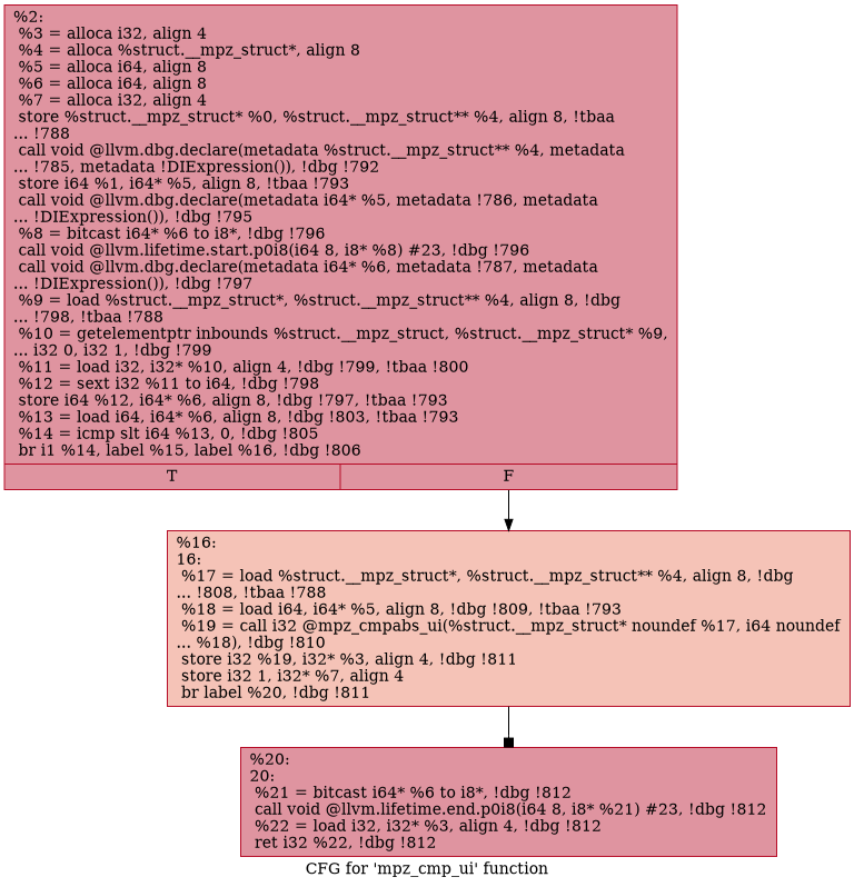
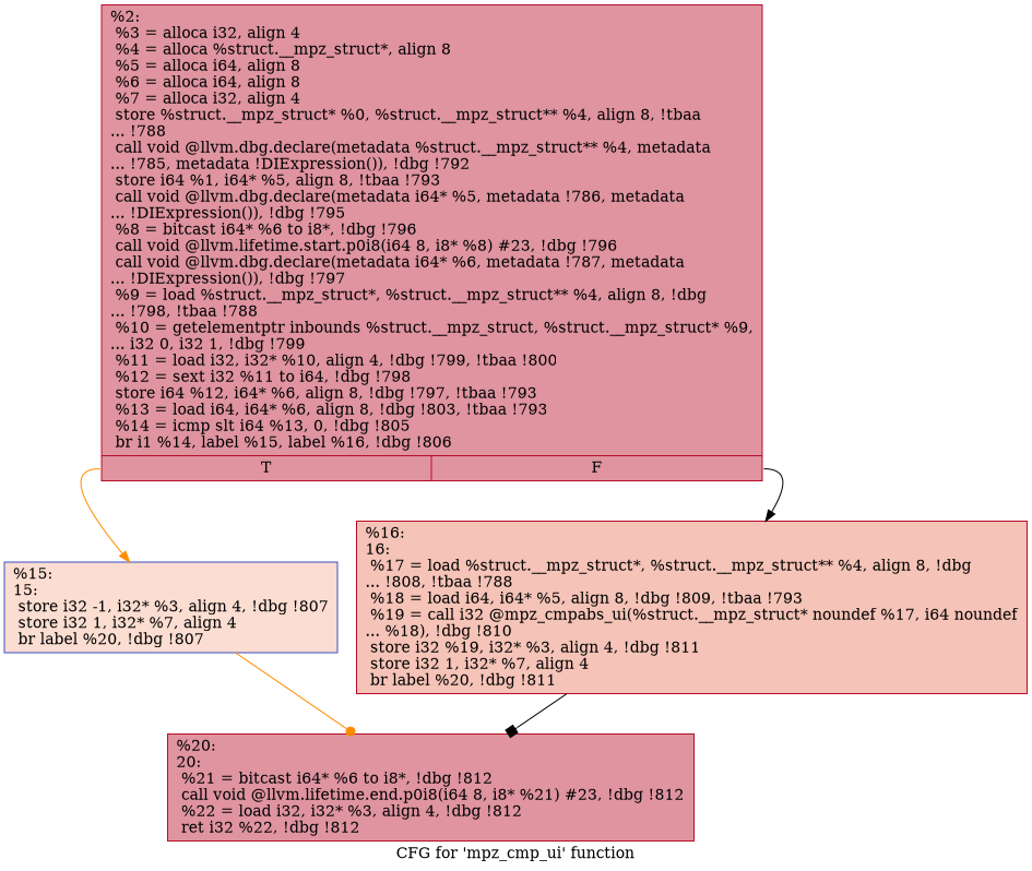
  digraph {
    label="CFG for 'mpz_cmp_ui' function"
    node [color="#b70d28ff" fillcolor="#b70d2870" shape=record style=filled]
    edge [color=darkorange arrowhead=normal]
    n1 [label="{%2:\l  %3 = alloca i32, align 4\l  %4 = alloca %struct.__mpz_struct*, align 8\l  %5 = alloca i64, align 8\l  %6 = alloca i64, align 8\l  %7 = alloca i32, align 4\l  store %struct.__mpz_struct* %0, %struct.__mpz_struct** %4, align 8, !tbaa\l... !788\l  call void @llvm.dbg.declare(metadata %struct.__mpz_struct** %4, metadata\l... !785, metadata !DIExpression()), !dbg !792\l  store i64 %1, i64* %5, align 8, !tbaa !793\l  call void @llvm.dbg.declare(metadata i64* %5, metadata !786, metadata\l... !DIExpression()), !dbg !795\l  %8 = bitcast i64* %6 to i8*, !dbg !796\l  call void @llvm.lifetime.start.p0i8(i64 8, i8* %8) #23, !dbg !796\l  call void @llvm.dbg.declare(metadata i64* %6, metadata !787, metadata\l... !DIExpression()), !dbg !797\l  %9 = load %struct.__mpz_struct*, %struct.__mpz_struct** %4, align 8, !dbg\l... !798, !tbaa !788\l  %10 = getelementptr inbounds %struct.__mpz_struct, %struct.__mpz_struct* %9,\l... i32 0, i32 1, !dbg !799\l  %11 = load i32, i32* %10, align 4, !dbg !799, !tbaa !800\l  %12 = sext i32 %11 to i64, !dbg !798\l  store i64 %12, i64* %6, align 8, !dbg !797, !tbaa !793\l  %13 = load i64, i64* %6, align 8, !dbg !803, !tbaa !793\l  %14 = icmp slt i64 %13, 0, !dbg !805\l  br i1 %14, label %15, label %16, !dbg !806\l|{<s0>T|<s1>F}}"]
+   n2 [color="#3d50c3ff" fillcolor="#f7b39670" label="{%15:\l15:                                               \l  store i32 -1, i32* %3, align 4, !dbg !807\l  store i32 1, i32* %7, align 4\l  br label %20, !dbg !807\l}"]
    n3 [fillcolor="#e8765c70" label="{%16:\l16:                                               \l  %17 = load %struct.__mpz_struct*, %struct.__mpz_struct** %4, align 8, !dbg\l... !808, !tbaa !788\l  %18 = load i64, i64* %5, align 8, !dbg !809, !tbaa !793\l  %19 = call i32 @mpz_cmpabs_ui(%struct.__mpz_struct* noundef %17, i64 noundef\l... %18), !dbg !810\l  store i32 %19, i32* %3, align 4, !dbg !811\l  store i32 1, i32* %7, align 4\l  br label %20, !dbg !811\l}"]
    n4 [label="{%20:\l20:                                               \l  %21 = bitcast i64* %6 to i8*, !dbg !812\l  call void @llvm.lifetime.end.p0i8(i64 8, i8* %21) #23, !dbg !812\l  %22 = load i32, i32* %3, align 4, !dbg !812\l  ret i32 %22, !dbg !812\l}"]
+   n1 -> n2 [tailport=s0]
    n1 -> n3 [tailport=s1 color=black]
+   n2 -> n4 [arrowhead=dot]
    n3 -> n4 [color=black arrowhead=box]
  }
